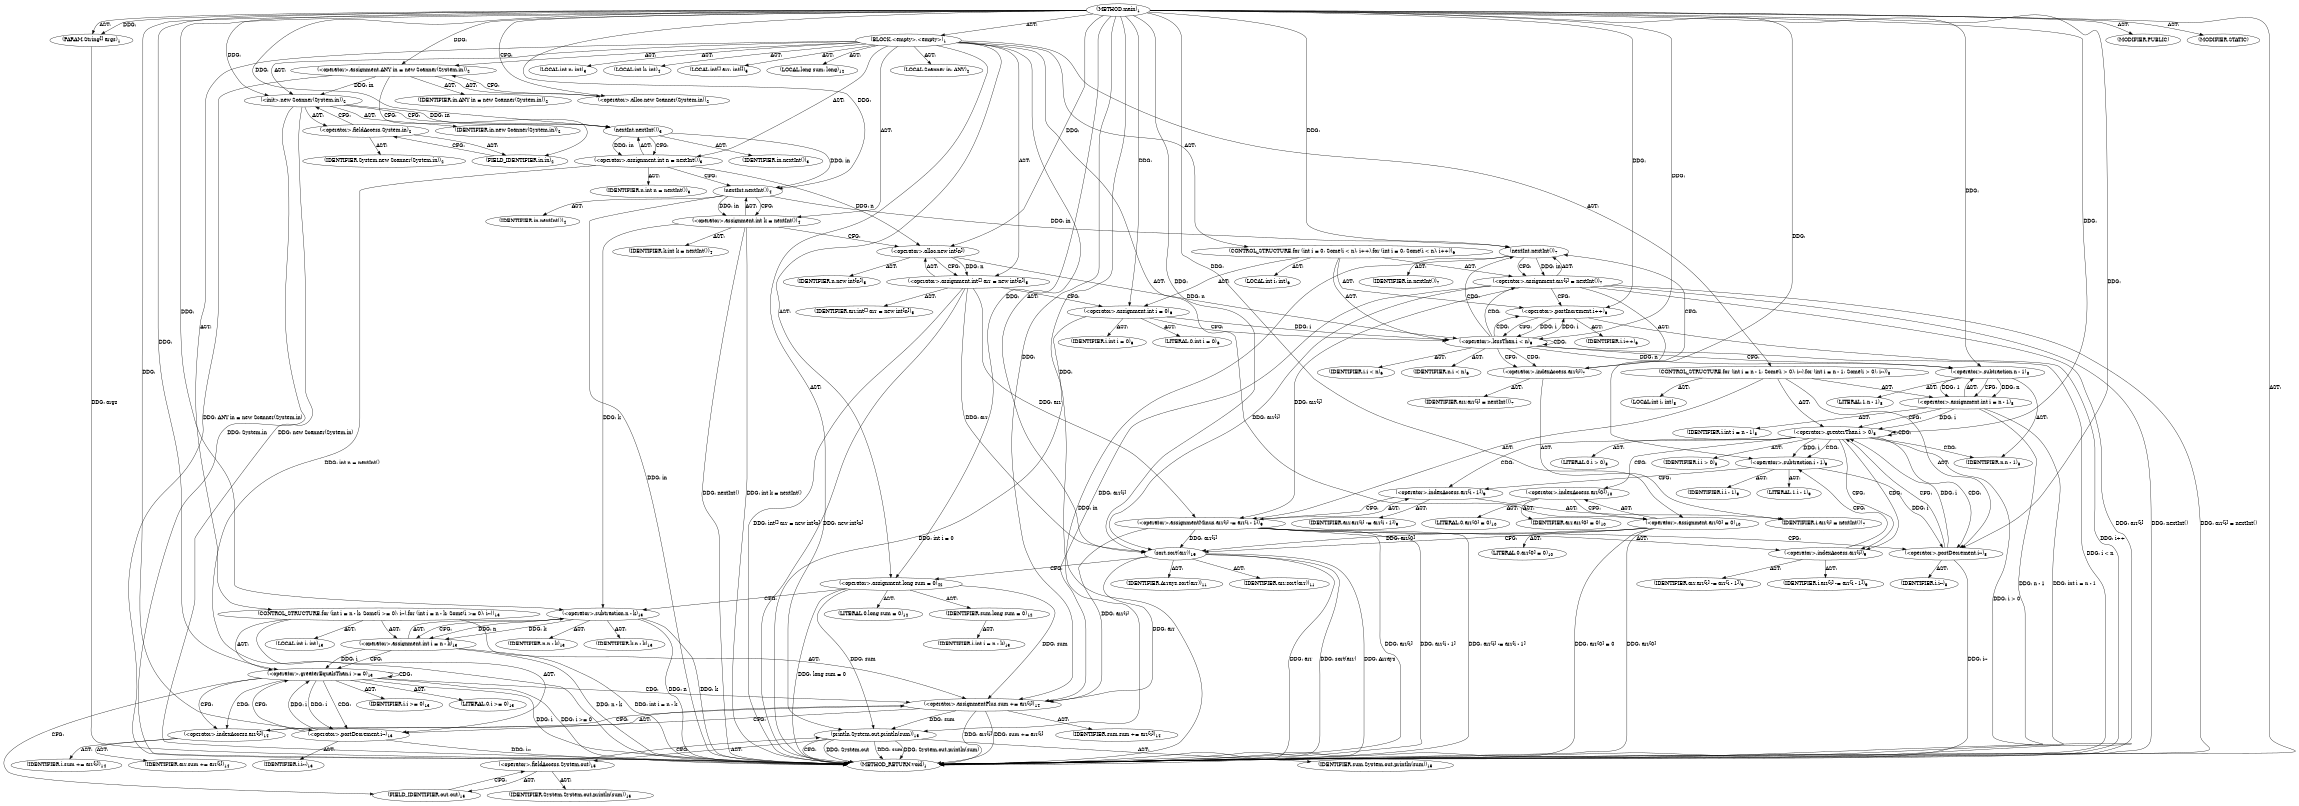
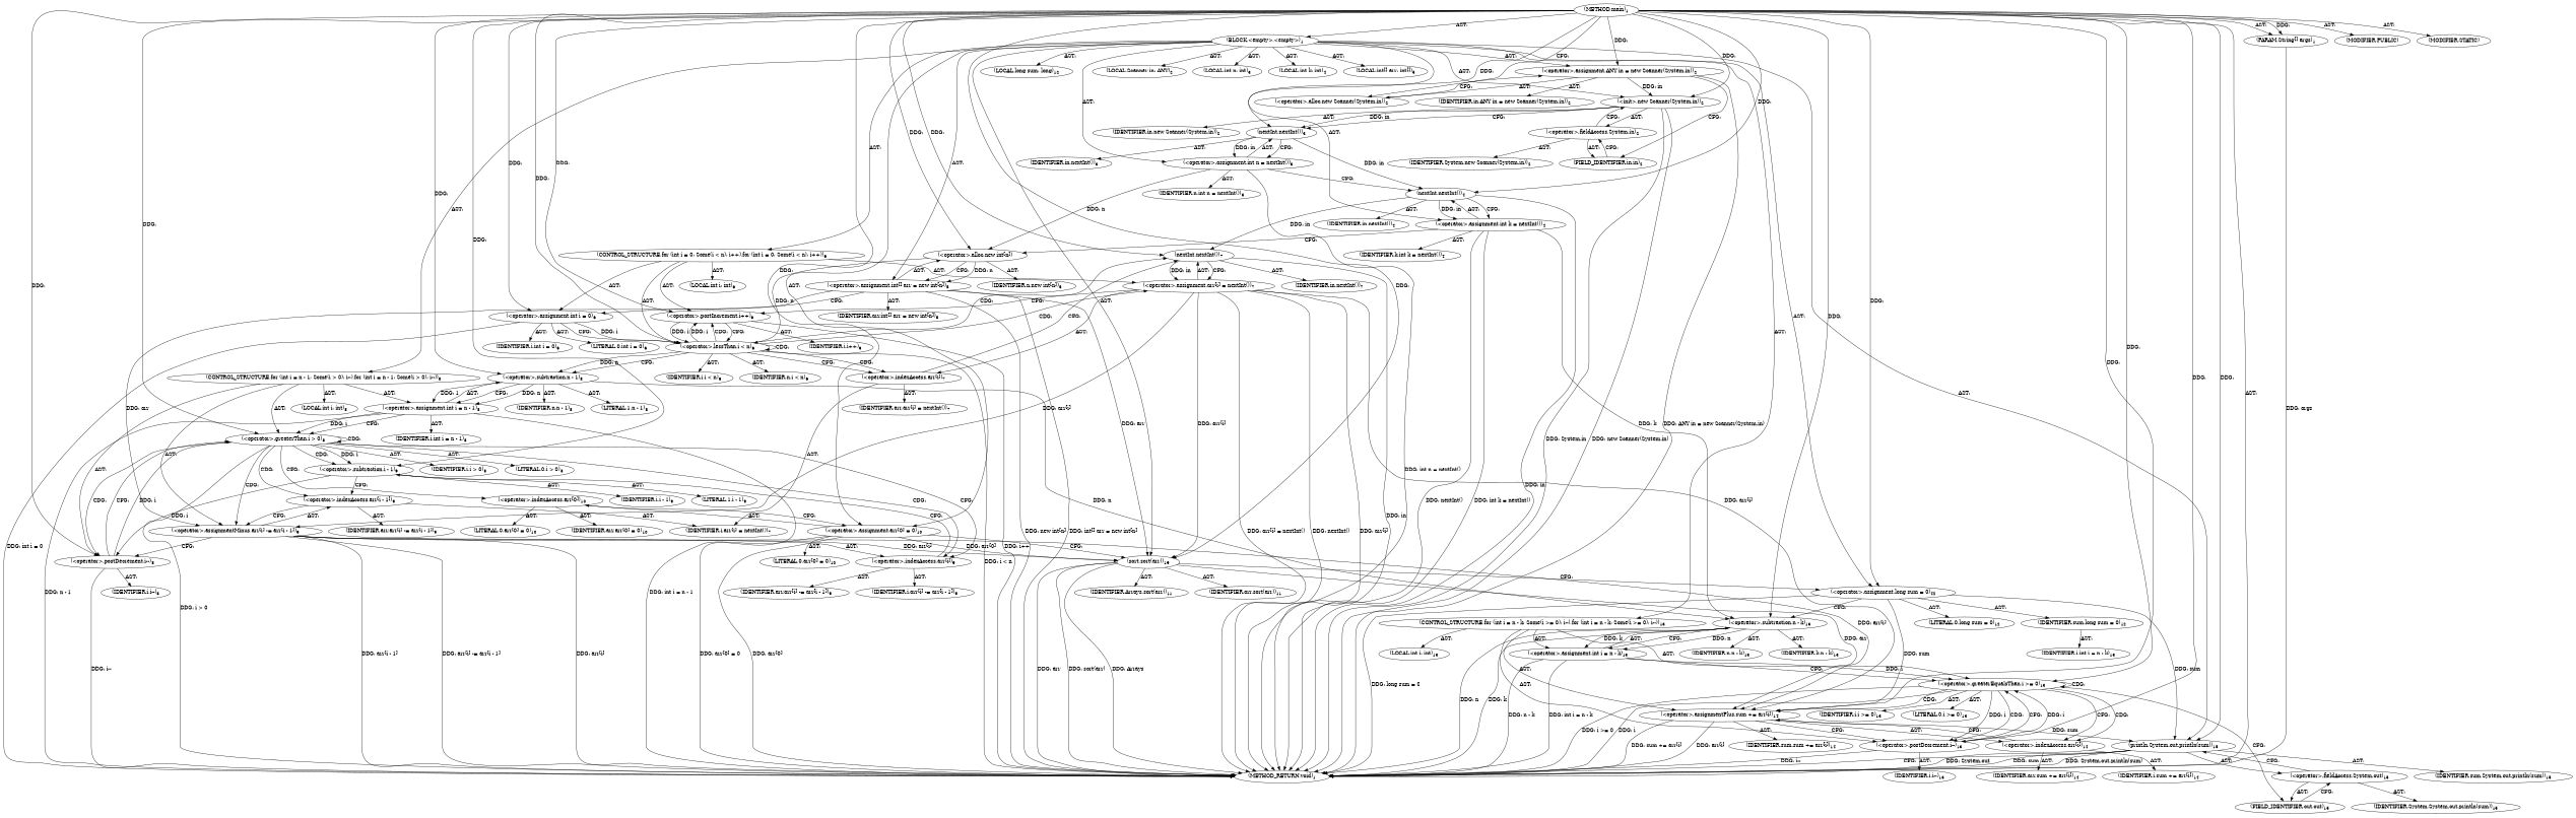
  digraph {
    n1 [label=<(METHOD,main)<SUB>1</SUB>>]
    n2 [label=<(PARAM,String[] args)<SUB>1</SUB>>]
    n3 [label=<(BLOCK,&lt;empty&gt;,&lt;empty&gt;)<SUB>1</SUB>>]
    n4 [label=<(&lt;operator&gt;.assignment,ANY in = new Scanner(System.in))<SUB>2</SUB>>]
    n5 [label=<(&lt;operator&gt;.alloc,new Scanner(System.in))<SUB>2</SUB>>]
    n6 [label=<(&lt;init&gt;,new Scanner(System.in))<SUB>2</SUB>>]
    n7 [label=<(nextInt,nextInt())<SUB>3</SUB>>]
    n8 [label=<(nextInt,nextInt())<SUB>4</SUB>>]
    n9 [label=<(&lt;operator&gt;.alloc,new int[n])>]
    n10 [label=<(&lt;operator&gt;.assignment,int i = 0)<SUB>6</SUB>>]
    n11 [label=<(&lt;operator&gt;.lessThan,i &lt; n)<SUB>6</SUB>>]
    n12 [label=<(&lt;operator&gt;.postIncrement,i++)<SUB>6</SUB>>]
    n13 [label=<(nextInt,nextInt())<SUB>7</SUB>>]
    n14 [label=<(&lt;operator&gt;.subtraction,n - 1)<SUB>8</SUB>>]
    n15 [label=<(&lt;operator&gt;.greaterThan,i &gt; 0)<SUB>8</SUB>>]
    n16 [label=<(&lt;operator&gt;.postDecrement,i--)<SUB>8</SUB>>]
    n17 [label=<(&lt;operator&gt;.subtraction,i - 1)<SUB>9</SUB>>]
    n18 [label=<(&lt;operator&gt;.assignment,arr[0] = 0)<SUB>10</SUB>>]
    n19 [label=<(sort,sort(arr))<SUB>19</SUB>>]
    n20 [label=<(&lt;operator&gt;.assignment,long sum = 0)<SUB>42</SUB>>]
    n21 [label=<(&lt;operator&gt;.subtraction,n - k)<SUB>13</SUB>>]
    n22 [label=<(&lt;operator&gt;.greaterEqualsThan,i &gt;= 0)<SUB>13</SUB>>]
    n23 [label=<(&lt;operator&gt;.postDecrement,i--)<SUB>13</SUB>>]
    n24 [label=<(&lt;operator&gt;.assignmentPlus,sum += arr[i])<SUB>14</SUB>>]
    n25 [label=<(println,System.out.println(sum))<SUB>15</SUB>>]
    n26 [label=<(MODIFIER,PUBLIC)>]
    n27 [label=<(MODIFIER,STATIC)>]
    n28 [label=<(METHOD_RETURN,void)<SUB>1</SUB>>]
    n29 [label=<(LOCAL,Scanner in: ANY)<SUB>2</SUB>>]
    n30 [label=<(LOCAL,int n: int)<SUB>3</SUB>>]
    n31 [label=<(&lt;operator&gt;.assignment,int n = nextInt())<SUB>3</SUB>>]
    n32 [label=<(LOCAL,int k: int)<SUB>4</SUB>>]
    n33 [label=<(&lt;operator&gt;.assignment,int k = nextInt())<SUB>4</SUB>>]
    n34 [label=<(LOCAL,int[] arr: int[])<SUB>5</SUB>>]
    n35 [label=<(&lt;operator&gt;.assignment,int[] arr = new int[n])<SUB>5</SUB>>]
    n36 [label=<(CONTROL_STRUCTURE,for (int i = 0; Some(i &lt; n); i++),for (int i = 0; Some(i &lt; n); i++))<SUB>6</SUB>>]
    n37 [label=<(CONTROL_STRUCTURE,for (int i = n - 1; Some(i &gt; 0); i--),for (int i = n - 1; Some(i &gt; 0); i--))<SUB>8</SUB>>]
    n38 [label=<(LOCAL,long sum: long)<SUB>12</SUB>>]
    n39 [label=<(CONTROL_STRUCTURE,for (int i = n - k; Some(i &gt;= 0); i--),for (int i = n - k; Some(i &gt;= 0); i--))<SUB>13</SUB>>]
    n40 [label=<(IDENTIFIER,in,ANY in = new Scanner(System.in))<SUB>2</SUB>>]
    n41 [label=<(FIELD_IDENTIFIER,in,in)<SUB>2</SUB>>]
    n42 [label=<(IDENTIFIER,in,new Scanner(System.in))<SUB>2</SUB>>]
    n43 [label=<(&lt;operator&gt;.fieldAccess,System.in)<SUB>2</SUB>>]
    n44 [label=<(IDENTIFIER,in,nextInt())<SUB>3</SUB>>]
    n45 [label=<(IDENTIFIER,in,nextInt())<SUB>4</SUB>>]
    n46 [label=<(IDENTIFIER,n,new int[n])<SUB>5</SUB>>]
    n47 [label=<(IDENTIFIER,i,int i = 0)<SUB>6</SUB>>]
    n48 [label=<(LITERAL,0,int i = 0)<SUB>6</SUB>>]
    n49 [label=<(&lt;operator&gt;.assignment,arr[i] = nextInt())<SUB>7</SUB>>]
    n50 [label=<(IDENTIFIER,i,i &lt; n)<SUB>6</SUB>>]
    n51 [label=<(IDENTIFIER,n,i &lt; n)<SUB>6</SUB>>]
    n52 [label=<(&lt;operator&gt;.indexAccess,arr[i])<SUB>7</SUB>>]
    n53 [label=<(IDENTIFIER,i,i++)<SUB>6</SUB>>]
    n54 [label=<(IDENTIFIER,in,nextInt())<SUB>7</SUB>>]
    n55 [label=<(&lt;operator&gt;.assignment,int i = n - 1)<SUB>8</SUB>>]
    n56 [label=<(IDENTIFIER,n,n - 1)<SUB>8</SUB>>]
    n57 [label=<(LITERAL,1,n - 1)<SUB>8</SUB>>]
    n58 [label=<(&lt;operator&gt;.assignmentMinus,arr[i] -= arr[i - 1])<SUB>9</SUB>>]
    n59 [label=<(IDENTIFIER,i,i &gt; 0)<SUB>8</SUB>>]
    n60 [label=<(LITERAL,0,i &gt; 0)<SUB>8</SUB>>]
    n61 [label=<(&lt;operator&gt;.indexAccess,arr[i])<SUB>9</SUB>>]
    n62 [label=<(&lt;operator&gt;.indexAccess,arr[i - 1])<SUB>9</SUB>>]
    n63 [label=<(&lt;operator&gt;.indexAccess,arr[0])<SUB>10</SUB>>]
    n64 [label=<(IDENTIFIER,i,i--)<SUB>8</SUB>>]
    n65 [label=<(IDENTIFIER,i,i - 1)<SUB>9</SUB>>]
    n66 [label=<(LITERAL,1,i - 1)<SUB>9</SUB>>]
    n67 [label=<(LITERAL,0,arr[0] = 0)<SUB>10</SUB>>]
    n68 [label=<(IDENTIFIER,Arrays,sort(arr))<SUB>11</SUB>>]
    n69 [label=<(IDENTIFIER,arr,sort(arr))<SUB>11</SUB>>]
    n70 [label=<(IDENTIFIER,sum,long sum = 0)<SUB>12</SUB>>]
    n71 [label=<(LITERAL,0,long sum = 0)<SUB>12</SUB>>]
    n72 [label=<(&lt;operator&gt;.assignment,int i = n - k)<SUB>13</SUB>>]
    n73 [label=<(IDENTIFIER,n,n - k)<SUB>13</SUB>>]
    n74 [label=<(IDENTIFIER,k,n - k)<SUB>13</SUB>>]
    n75 [label=<(IDENTIFIER,i,i &gt;= 0)<SUB>13</SUB>>]
    n76 [label=<(LITERAL,0,i &gt;= 0)<SUB>13</SUB>>]
    n77 [label=<(&lt;operator&gt;.indexAccess,arr[i])<SUB>14</SUB>>]
    n78 [label=<(FIELD_IDENTIFIER,out,out)<SUB>15</SUB>>]
    n79 [label=<(IDENTIFIER,i,i--)<SUB>13</SUB>>]
    n80 [label=<(IDENTIFIER,sum,sum += arr[i])<SUB>14</SUB>>]
    n81 [label=<(&lt;operator&gt;.fieldAccess,System.out)<SUB>15</SUB>>]
    n82 [label=<(IDENTIFIER,sum,System.out.println(sum))<SUB>15</SUB>>]
    n83 [label=<(IDENTIFIER,n,int n = nextInt())<SUB>3</SUB>>]
    n84 [label=<(IDENTIFIER,k,int k = nextInt())<SUB>4</SUB>>]
    n85 [label=<(IDENTIFIER,arr,int[] arr = new int[n])<SUB>5</SUB>>]
    n86 [label=<(LOCAL,int i: int)<SUB>6</SUB>>]
    n87 [label=<(LOCAL,int i: int)<SUB>8</SUB>>]
    n88 [label=<(LOCAL,int i: int)<SUB>13</SUB>>]
    n89 [label=<(IDENTIFIER,System,new Scanner(System.in))<SUB>2</SUB>>]
    n90 [label=<(IDENTIFIER,arr,arr[i] = nextInt())<SUB>7</SUB>>]
    n91 [label=<(IDENTIFIER,i,arr[i] = nextInt())<SUB>7</SUB>>]
    n92 [label=<(IDENTIFIER,i,int i = n - 1)<SUB>8</SUB>>]
    n93 [label=<(IDENTIFIER,arr,arr[i] -= arr[i - 1])<SUB>9</SUB>>]
    n94 [label=<(IDENTIFIER,i,arr[i] -= arr[i - 1])<SUB>9</SUB>>]
    n95 [label=<(IDENTIFIER,arr,arr[i] -= arr[i - 1])<SUB>9</SUB>>]
    n96 [label=<(IDENTIFIER,arr,arr[0] = 0)<SUB>10</SUB>>]
    n97 [label=<(LITERAL,0,arr[0] = 0)<SUB>10</SUB>>]
    n98 [label=<(IDENTIFIER,i,int i = n - k)<SUB>13</SUB>>]
    n99 [label=<(IDENTIFIER,arr,sum += arr[i])<SUB>14</SUB>>]
    n100 [label=<(IDENTIFIER,i,sum += arr[i])<SUB>14</SUB>>]
    n101 [label=<(IDENTIFIER,System,System.out.println(sum))<SUB>15</SUB>>]
    n1 -> n2 [label="AST: "]
    n1 -> n2 [label="DDG: "]
    n1 -> n3 [label="AST: "]
    n1 -> n4 [label="DDG: "]
    n1 -> n5 [label="CFG: "]
    n1 -> n6 [label="DDG: "]
    n1 -> n7 [label="DDG: "]
    n1 -> n8 [label="DDG: "]
    n1 -> n9 [label="DDG: "]
    n1 -> n10 [label="DDG: "]
    n1 -> n11 [label="DDG: "]
    n1 -> n12 [label="DDG: "]
    n1 -> n13 [label="DDG: "]
    n1 -> n14 [label="DDG: "]
    n1 -> n15 [label="DDG: "]
    n1 -> n16 [label="DDG: "]
    n1 -> n17 [label="DDG: "]
    n1 -> n18 [label="DDG: "]
    n1 -> n19 [label="DDG: "]
    n1 -> n20 [label="DDG: "]
    n1 -> n21 [label="DDG: "]
    n1 -> n22 [label="DDG: "]
    n1 -> n23 [label="DDG: "]
    n1 -> n24 [label="DDG: "]
    n1 -> n25 [label="DDG: "]
    n1 -> n26 [label="AST: "]
    n1 -> n27 [label="AST: "]
    n1 -> n28 [label="AST: "]
    n2 -> n28 [label="DDG: args"]
    n3 -> n4 [label="AST: "]
    n3 -> n6 [label="AST: "]
    n3 -> n18 [label="AST: "]
    n3 -> n19 [label="AST: "]
    n3 -> n20 [label="AST: "]
    n3 -> n25 [label="AST: "]
    n3 -> n29 [label="AST: "]
    n3 -> n30 [label="AST: "]
    n3 -> n31 [label="AST: "]
    n3 -> n32 [label="AST: "]
    n3 -> n33 [label="AST: "]
    n3 -> n34 [label="AST: "]
    n3 -> n35 [label="AST: "]
    n3 -> n36 [label="AST: "]
    n3 -> n37 [label="AST: "]
    n3 -> n38 [label="AST: "]
    n3 -> n39 [label="AST: "]
    n4 -> n5 [label="AST: "]
    n4 -> n6 [label="DDG: in"]
    n4 -> n28 [label="DDG: ANY in = new Scanner(System.in)"]
    n4 -> n40 [label="AST: "]
    n4 -> n41 [label="CFG: "]
    n5 -> n4 [label="CFG: "]
    n6 -> n7 [label="CFG: "]
    n6 -> n7 [label="DDG: in"]
    n6 -> n28 [label="DDG: System.in"]
    n6 -> n28 [label="DDG: new Scanner(System.in)"]
    n6 -> n42 [label="AST: "]
    n6 -> n43 [label="AST: "]
    n7 -> n8 [label="DDG: in"]
    n7 -> n31 [label="CFG: "]
    n7 -> n31 [label="DDG: in"]
    n7 -> n44 [label="AST: "]
    n8 -> n13 [label="DDG: in"]
    n8 -> n28 [label="DDG: in"]
    n8 -> n33 [label="CFG: "]
    n8 -> n33 [label="DDG: in"]
    n8 -> n45 [label="AST: "]
    n9 -> n11 [label="DDG: n"]
    n9 -> n35 [label="CFG: "]
    n9 -> n35 [label="DDG: n"]
    n9 -> n46 [label="AST: "]
    n10 -> n11 [label="CFG: "]
    n10 -> n11 [label="DDG: i"]
    n10 -> n28 [label="DDG: int i = 0"]
    n10 -> n47 [label="AST: "]
    n10 -> n48 [label="AST: "]
    n11 -> n11 [label="CDG: "]
    n11 -> n12 [label="DDG: i"]
    n11 -> n12 [label="CDG: "]
    n11 -> n13 [label="CDG: "]
    n11 -> n14 [label="CFG: "]
    n11 -> n14 [label="DDG: n"]
    n11 -> n28 [label="DDG: i &lt; n"]
    n11 -> n49 [label="CDG: "]
    n11 -> n50 [label="AST: "]
    n11 -> n51 [label="AST: "]
    n11 -> n52 [label="CFG: "]
    n11 -> n52 [label="CDG: "]
    n12 -> n11 [label="CFG: "]
    n12 -> n11 [label="DDG: i"]
    n12 -> n28 [label="DDG: i++"]
    n12 -> n53 [label="AST: "]
    n13 -> n28 [label="DDG: in"]
    n13 -> n49 [label="CFG: "]
    n13 -> n49 [label="DDG: in"]
    n13 -> n54 [label="AST: "]
+   n14 -> n21 [label="DDG: n"]
    n14 -> n55 [label="CFG: "]
    n14 -> n55 [label="DDG: n"]
    n14 -> n55 [label="DDG: 1"]
    n14 -> n56 [label="AST: "]
    n14 -> n57 [label="AST: "]
    n15 -> n15 [label="CDG: "]
    n15 -> n16 [label="CDG: "]
    n15 -> n17 [label="DDG: i"]
    n15 -> n17 [label="CDG: "]
    n15 -> n28 [label="DDG: i &gt; 0"]
-   n15 -> n56 [label="CDG: "]
+   n15 -> n58 [label="CDG: "]
    n15 -> n59 [label="AST: "]
    n15 -> n60 [label="AST: "]
    n15 -> n61 [label="CFG: "]
    n15 -> n61 [label="CDG: "]
    n15 -> n62 [label="CDG: "]
    n15 -> n63 [label="CFG: "]
    n16 -> n15 [label="CFG: "]
    n16 -> n15 [label="DDG: i"]
    n16 -> n28 [label="DDG: i--"]
    n16 -> n64 [label="AST: "]
    n17 -> n16 [label="DDG: i"]
    n17 -> n62 [label="CFG: "]
    n17 -> n65 [label="AST: "]
    n17 -> n66 [label="AST: "]
    n18 -> n19 [label="CFG: "]
    n18 -> n19 [label="DDG: arr[0]"]
    n18 -> n28 [label="DDG: arr[0]"]
    n18 -> n28 [label="DDG: arr[0] = 0"]
    n18 -> n63 [label="AST: "]
    n18 -> n67 [label="AST: "]
    n19 -> n20 [label="CFG: "]
    n19 -> n24 [label="DDG: arr"]
    n19 -> n28 [label="DDG: arr"]
    n19 -> n28 [label="DDG: sort(arr)"]
    n19 -> n28 [label="DDG: Arrays"]
    n19 -> n68 [label="AST: "]
    n19 -> n69 [label="AST: "]
    n20 -> n21 [label="CFG: "]
    n20 -> n24 [label="DDG: sum"]
    n20 -> n25 [label="DDG: sum"]
    n20 -> n28 [label="DDG: long sum = 0"]
    n20 -> n70 [label="AST: "]
    n20 -> n71 [label="AST: "]
    n21 -> n28 [label="DDG: n"]
    n21 -> n28 [label="DDG: k"]
    n21 -> n72 [label="CFG: "]
    n21 -> n72 [label="DDG: n"]
    n21 -> n72 [label="DDG: k"]
    n21 -> n73 [label="AST: "]
    n21 -> n74 [label="AST: "]
    n22 -> n22 [label="CDG: "]
    n22 -> n23 [label="DDG: i"]
    n22 -> n23 [label="CDG: "]
    n22 -> n24 [label="CDG: "]
    n22 -> n28 [label="DDG: i"]
    n22 -> n28 [label="DDG: i &gt;= 0"]
    n22 -> n75 [label="AST: "]
    n22 -> n76 [label="AST: "]
    n22 -> n77 [label="CFG: "]
    n22 -> n77 [label="CDG: "]
    n22 -> n78 [label="CFG: "]
    n23 -> n22 [label="CFG: "]
    n23 -> n22 [label="DDG: i"]
    n23 -> n28 [label="DDG: i--"]
    n23 -> n79 [label="AST: "]
    n24 -> n23 [label="CFG: "]
    n24 -> n25 [label="DDG: sum"]
    n24 -> n28 [label="DDG: arr[i]"]
    n24 -> n28 [label="DDG: sum += arr[i]"]
    n24 -> n77 [label="AST: "]
    n24 -> n80 [label="AST: "]
    n25 -> n28 [label="CFG: "]
    n25 -> n28 [label="DDG: System.out"]
    n25 -> n28 [label="DDG: sum"]
    n25 -> n28 [label="DDG: System.out.println(sum)"]
    n25 -> n81 [label="AST: "]
    n25 -> n82 [label="AST: "]
    n31 -> n7 [label="AST: "]
    n31 -> n8 [label="CFG: "]
    n31 -> n9 [label="DDG: n"]
    n31 -> n28 [label="DDG: int n = nextInt()"]
    n31 -> n83 [label="AST: "]
    n33 -> n8 [label="AST: "]
    n33 -> n9 [label="CFG: "]
    n33 -> n21 [label="DDG: k"]
    n33 -> n28 [label="DDG: nextInt()"]
    n33 -> n28 [label="DDG: int k = nextInt()"]
    n33 -> n84 [label="AST: "]
    n35 -> n9 [label="AST: "]
    n35 -> n10 [label="CFG: "]
    n35 -> n19 [label="DDG: arr"]
    n35 -> n28 [label="DDG: new int[n]"]
    n35 -> n28 [label="DDG: int[] arr = new int[n]"]
    n35 -> n58 [label="DDG: arr"]
    n35 -> n85 [label="AST: "]
    n36 -> n10 [label="AST: "]
    n36 -> n11 [label="AST: "]
    n36 -> n12 [label="AST: "]
    n36 -> n49 [label="AST: "]
    n36 -> n86 [label="AST: "]
    n37 -> n15 [label="AST: "]
    n37 -> n16 [label="AST: "]
    n37 -> n55 [label="AST: "]
    n37 -> n58 [label="AST: "]
    n37 -> n87 [label="AST: "]
    n39 -> n22 [label="AST: "]
    n39 -> n23 [label="AST: "]
    n39 -> n24 [label="AST: "]
    n39 -> n72 [label="AST: "]
    n39 -> n88 [label="AST: "]
    n41 -> n43 [label="CFG: "]
    n43 -> n6 [label="CFG: "]
    n43 -> n41 [label="AST: "]
    n43 -> n89 [label="AST: "]
    n49 -> n12 [label="CFG: "]
    n49 -> n13 [label="AST: "]
    n49 -> n19 [label="DDG: arr[i]"]
    n49 -> n24 [label="DDG: arr[i]"]
    n49 -> n28 [label="DDG: arr[i]"]
    n49 -> n28 [label="DDG: nextInt()"]
    n49 -> n28 [label="DDG: arr[i] = nextInt()"]
    n49 -> n52 [label="AST: "]
    n49 -> n58 [label="DDG: arr[i]"]
    n52 -> n13 [label="CFG: "]
    n52 -> n90 [label="AST: "]
    n52 -> n91 [label="AST: "]
    n55 -> n14 [label="AST: "]
    n55 -> n15 [label="CFG: "]
    n55 -> n15 [label="DDG: i"]
    n55 -> n28 [label="DDG: n - 1"]
    n55 -> n28 [label="DDG: int i = n - 1"]
    n55 -> n92 [label="AST: "]
    n58 -> n16 [label="CFG: "]
    n58 -> n19 [label="DDG: arr[i]"]
    n58 -> n24 [label="DDG: arr[i]"]
    n58 -> n28 [label="DDG: arr[i]"]
    n58 -> n28 [label="DDG: arr[i - 1]"]
    n58 -> n28 [label="DDG: arr[i] -= arr[i - 1]"]
    n58 -> n61 [label="AST: "]
    n58 -> n62 [label="AST: "]
    n61 -> n17 [label="CFG: "]
    n61 -> n93 [label="AST: "]
    n61 -> n94 [label="AST: "]
    n62 -> n58 [label="CFG: "]
    n62 -> n91 [label="AST: "]
    n62 -> n95 [label="AST: "]
    n63 -> n18 [label="CFG: "]
    n63 -> n96 [label="AST: "]
    n63 -> n97 [label="AST: "]
    n70 -> n98 [label="AST: "]
    n72 -> n21 [label="AST: "]
    n72 -> n22 [label="CFG: "]
    n72 -> n22 [label="DDG: i"]
    n72 -> n28 [label="DDG: n - k"]
    n72 -> n28 [label="DDG: int i = n - k"]
    n77 -> n24 [label="CFG: "]
    n77 -> n99 [label="AST: "]
    n77 -> n100 [label="AST: "]
    n78 -> n81 [label="CFG: "]
    n81 -> n25 [label="CFG: "]
    n81 -> n78 [label="AST: "]
    n81 -> n101 [label="AST: "]
  }
